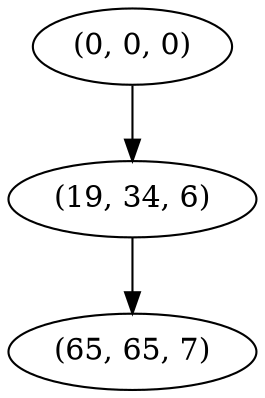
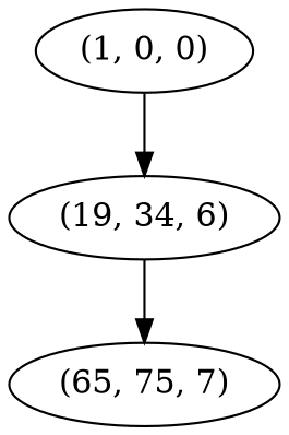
  digraph {
-   "(0, 0, 0)"
+   "(0, 0, 0)" [label="(1, 0, 0)"]
    "(19, 34, 6)"
-   "(65, 75, 7)" [label="(65, 65, 7)"]
+   "(65, 75, 7)"
    "(0, 0, 0)" -> "(19, 34, 6)"
    "(19, 34, 6)" -> "(65, 75, 7)"
  }
